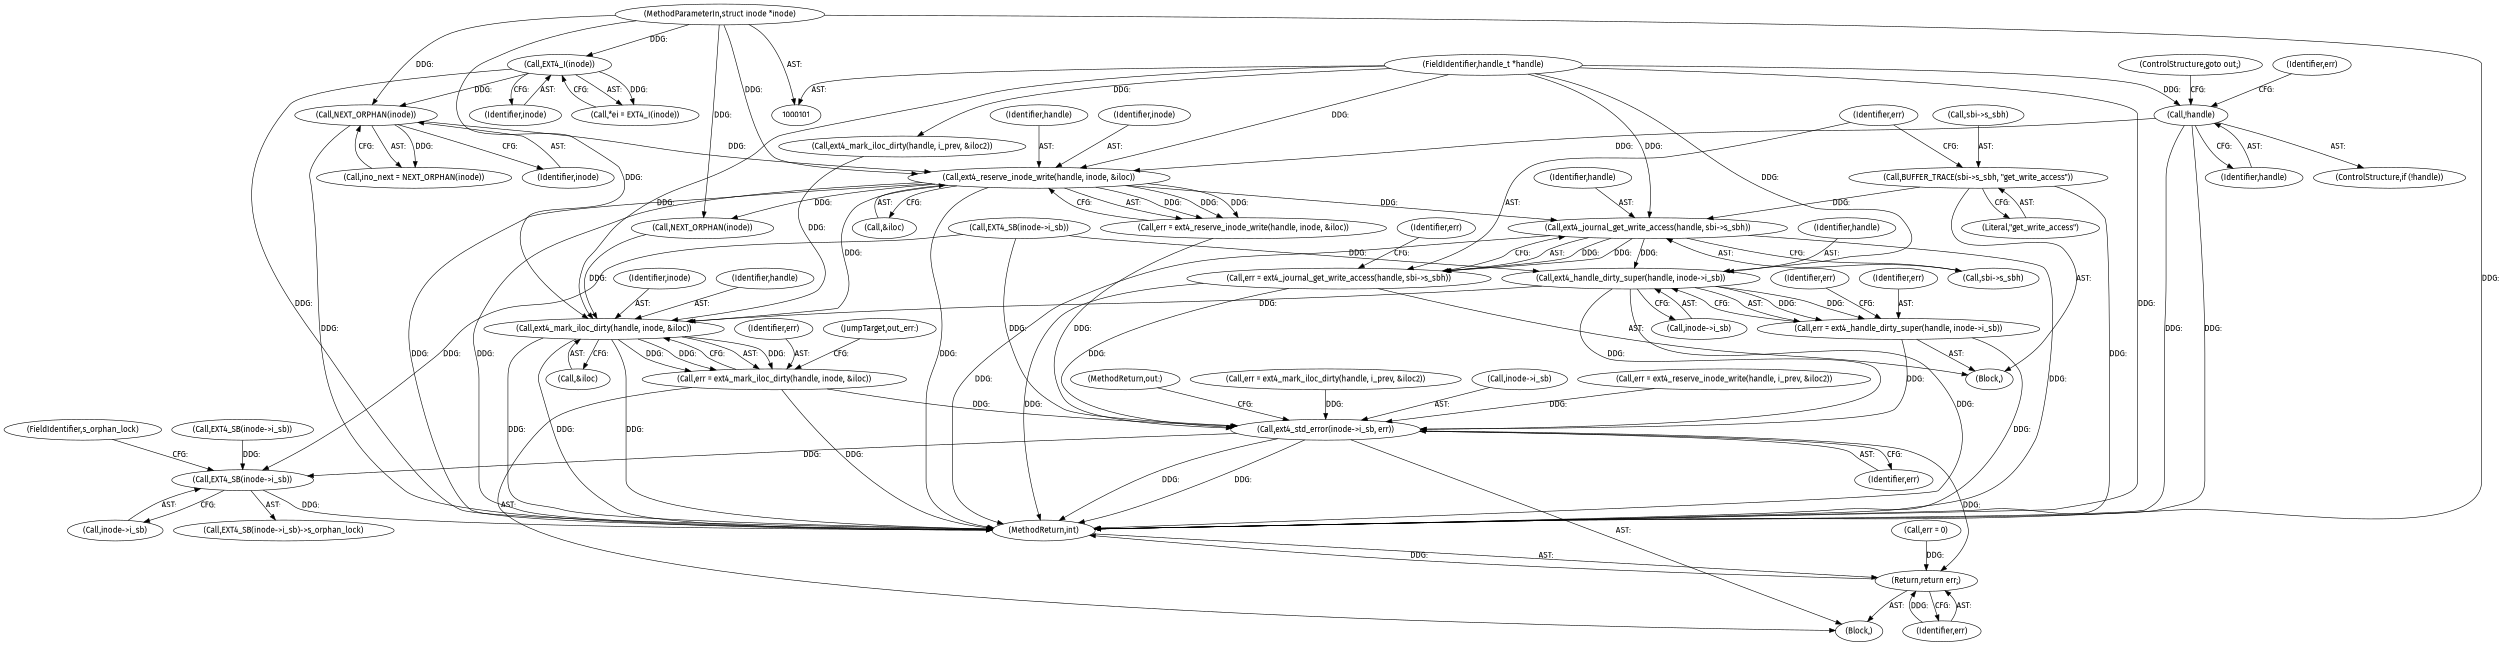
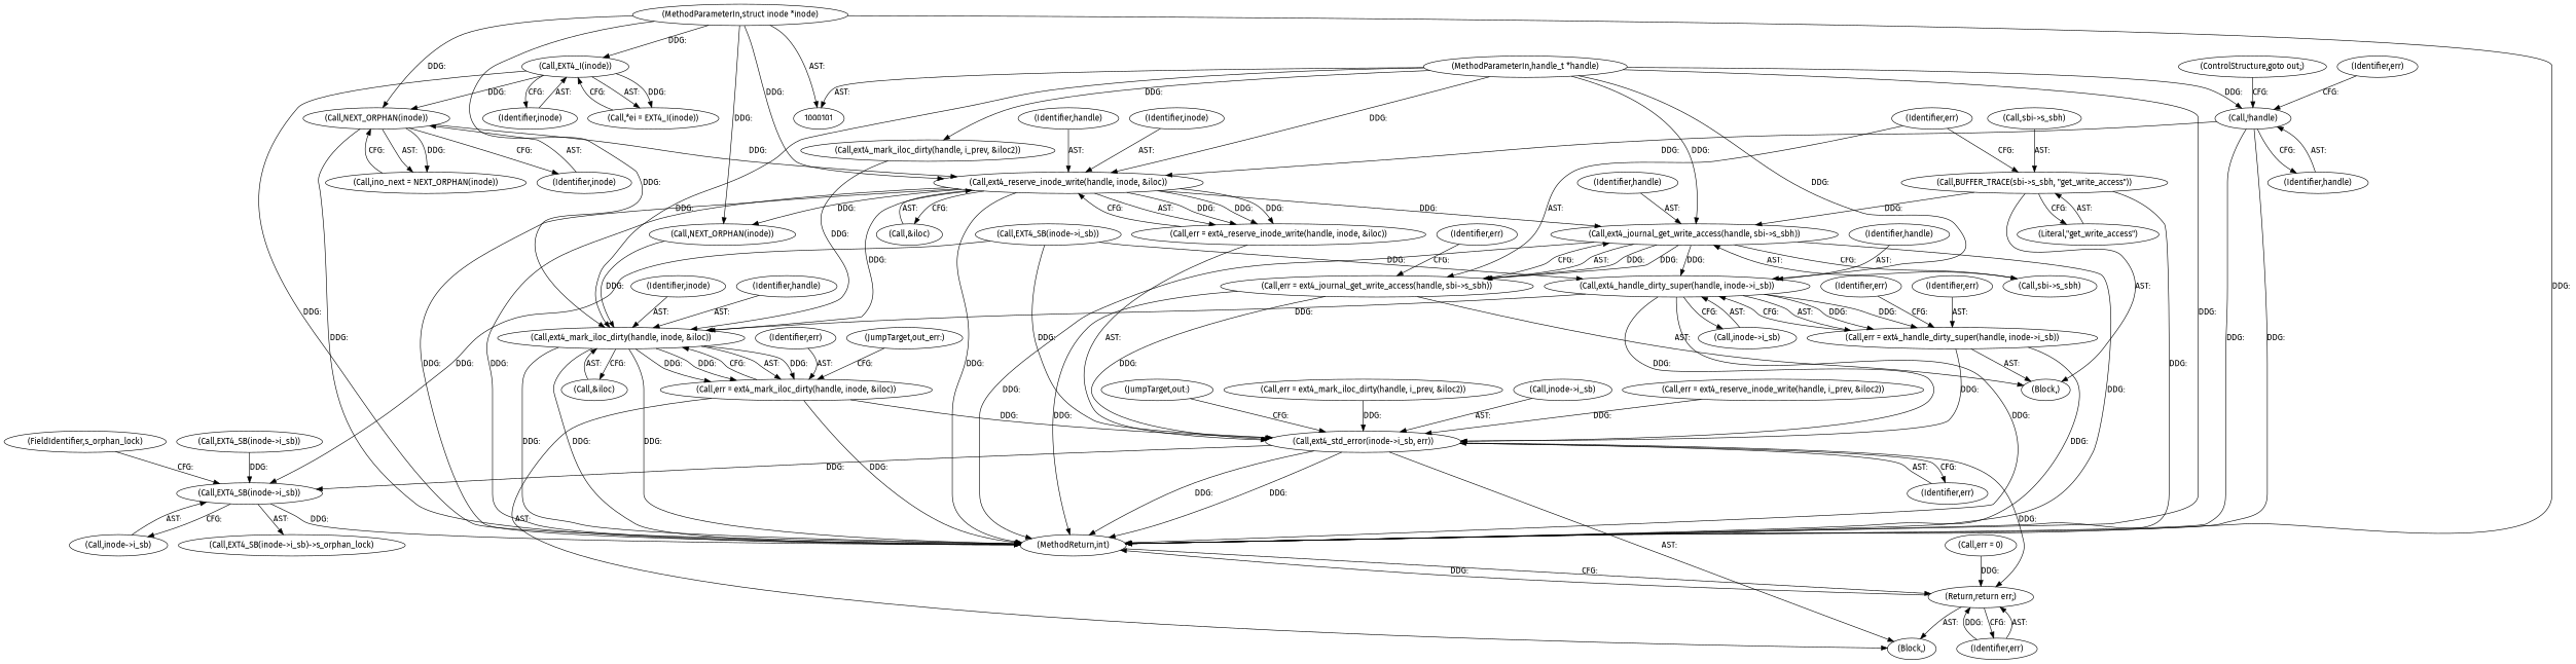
  digraph {
    fontname="Fira Sans"
    node [fontname="Fira Sans"]
    edge [fontname="Fira Sans"]
    n1 [label="(Call,ext4_journal_get_write_access(handle, sbi->s_sbh))"]
    n2 [label="(Call,err = ext4_journal_get_write_access(handle, sbi->s_sbh))"]
    n3 [label="(Call,ext4_handle_dirty_super(handle, inode->i_sb))"]
    n4 [label="(Call,sbi->s_sbh)"]
    n5 [label="(MethodReturn,int)"]
    n6 [label="(Block,)"]
    n7 [label="(Call,ext4_std_error(inode->i_sb, err))"]
    n8 [label="(Call,ext4_mark_iloc_dirty(handle, inode, &iloc))"]
    n9 [label="(Call,err = ext4_handle_dirty_super(handle, inode->i_sb))"]
    n10 [label="(Call,inode->i_sb)"]
    n11 [label="(Return,return err;)"]
    n12 [label="(Call,ext4_reserve_inode_write(handle, inode, &iloc))"]
    n13 [label="(Call,err = ext4_reserve_inode_write(handle, inode, &iloc))"]
    n14 [label="(Call,&iloc)"]
    n15 [label="(Call,NEXT_ORPHAN(inode))"]
    n16 [label="(Call,err = ext4_mark_iloc_dirty(handle, inode, &iloc))"]
    n17 [label="(Call,&iloc)"]
    n18 [label="(Call,!handle)"]
-   n19 [label="(ControlStructure,if (!handle))"]
    n20 [label="(Identifier,handle)"]
-   n21 [label="(FieldIdentifier,handle_t *handle)"]
+   n21 [label="(MethodParameterIn,handle_t *handle)"]
    n22 [label="(Call,ext4_mark_iloc_dirty(handle, i_prev, &iloc2))"]
    1000101
    n24 [label="(Call,NEXT_ORPHAN(inode))"]
    n25 [label="(Call,ino_next = NEXT_ORPHAN(inode))"]
    n26 [label="(Identifier,inode)"]
    n27 [label="(Call,EXT4_I(inode))"]
    n28 [label="(Identifier,inode)"]
    n29 [label="(Call,*ei = EXT4_I(inode))"]
    n30 [label="(MethodParameterIn,struct inode *inode)"]
    n31 [label="(Call,BUFFER_TRACE(sbi->s_sbh, \"get_write_access\"))"]
    n32 [label="(Literal,\"get_write_access\")"]
    n33 [label="(Call,EXT4_SB(inode->i_sb))"]
    n34 [label="(Identifier,err)"]
    n35 [label="(Block,)"]
    n36 [label="(Call,inode->i_sb)"]
    n37 [label="(Call,EXT4_SB(inode->i_sb)->s_orphan_lock)"]
    n38 [label="(Identifier,err)"]
-   n39 [label="(MethodReturn,out:)"]
+   n39 [label="(JumpTarget,out:)"]
    n40 [label="(Call,sbi->s_sbh)"]
    n41 [label="(FieldIdentifier,s_orphan_lock)"]
    n42 [label="(Identifier,err)"]
    n43 [label="(Identifier,err)"]
    n44 [label="(JumpTarget,out_err:)"]
    n45 [label="(Call,err = ext4_mark_iloc_dirty(handle, i_prev, &iloc2))"]
    n46 [label="(Identifier,handle)"]
    n47 [label="(Identifier,inode)"]
    n48 [label="(Identifier,handle)"]
    n49 [label="(Identifier,err)"]
    n50 [label="(Call,err = 0)"]
    n51 [label="(Call,EXT4_SB(inode->i_sb))"]
    n52 [label="(Identifier,err)"]
    n53 [label="(Identifier,handle)"]
    n54 [label="(Call,EXT4_SB(inode->i_sb))"]
    n55 [label="(Call,inode->i_sb)"]
    n56 [label="(Identifier,handle)"]
    n57 [label="(Call,err = ext4_reserve_inode_write(handle, i_prev, &iloc2))"]
    n58 [label="(Identifier,inode)"]
    n59 [label="(Identifier,err)"]
    n60 [label="(ControlStructure,goto out;)"]
    n61 [label="(Identifier,err)"]
    n1 -> n2 [label="AST: "]
    n1 -> n2 [label="DDG: "]
    n1 -> n2 [label="DDG: "]
    n1 -> n3 [label="DDG: "]
    n1 -> n4 [label="CFG: "]
    n1 -> n5 [label="DDG: "]
    n1 -> n5 [label="DDG: "]
    n2 -> n1 [label="CFG: "]
    n2 -> n5 [label="DDG: "]
    n2 -> n6 [label="AST: "]
    n2 -> n7 [label="DDG: "]
    n3 -> n5 [label="DDG: "]
    n3 -> n7 [label="DDG: "]
    n3 -> n8 [label="DDG: "]
    n3 -> n9 [label="AST: "]
    n3 -> n9 [label="DDG: "]
    n3 -> n9 [label="DDG: "]
    n3 -> n10 [label="CFG: "]
    n4 -> n1 [label="AST: "]
-   n5 -> n11 [label="AST: "]
+   n5 -> n11 [label="CFG: "]
    n7 -> n5 [label="DDG: "]
    n7 -> n5 [label="DDG: "]
    n7 -> n11 [label="DDG: "]
    n7 -> n33 [label="DDG: "]
    n7 -> n34 [label="CFG: "]
    n7 -> n35 [label="AST: "]
    n8 -> n5 [label="DDG: "]
    n8 -> n5 [label="DDG: "]
    n8 -> n5 [label="DDG: "]
    n8 -> n16 [label="AST: "]
    n8 -> n16 [label="DDG: "]
    n8 -> n16 [label="DDG: "]
    n8 -> n16 [label="DDG: "]
    n8 -> n17 [label="CFG: "]
    n9 -> n3 [label="CFG: "]
    n9 -> n5 [label="DDG: "]
    n9 -> n6 [label="AST: "]
    n9 -> n7 [label="DDG: "]
    n10 -> n3 [label="AST: "]
    n11 -> n5 [label="DDG: "]
    n11 -> n35 [label="AST: "]
    n11 -> n38 [label="CFG: "]
    n12 -> n1 [label="DDG: "]
    n12 -> n5 [label="DDG: "]
    n12 -> n5 [label="DDG: "]
    n12 -> n5 [label="DDG: "]
    n12 -> n8 [label="DDG: "]
    n12 -> n13 [label="AST: "]
    n12 -> n13 [label="DDG: "]
    n12 -> n13 [label="DDG: "]
    n12 -> n13 [label="DDG: "]
    n12 -> n14 [label="CFG: "]
    n12 -> n15 [label="DDG: "]
-   n13 -> n7 [label="DDG: "]
+   n13 -> n7 [label="AST: "]
    n13 -> n12 [label="CFG: "]
    n14 -> n12 [label="AST: "]
    n15 -> n8 [label="DDG: "]
    n16 -> n5 [label="DDG: "]
    n16 -> n7 [label="DDG: "]
    n16 -> n8 [label="CFG: "]
    n16 -> n35 [label="AST: "]
    n17 -> n8 [label="AST: "]
    n18 -> n5 [label="DDG: "]
    n18 -> n5 [label="DDG: "]
    n18 -> n12 [label="DDG: "]
-   n18 -> n19 [label="AST: "]
    n18 -> n20 [label="CFG: "]
    n20 -> n18 [label="AST: "]
    n21 -> n1 [label="DDG: "]
    n21 -> n3 [label="DDG: "]
    n21 -> n5 [label="DDG: "]
    n21 -> n8 [label="DDG: "]
    n21 -> n12 [label="DDG: "]
    n21 -> n18 [label="DDG: "]
    n21 -> n22 [label="DDG: "]
    n21 -> 1000101 [label="AST: "]
    n22 -> n8 [label="DDG: "]
    n24 -> n5 [label="DDG: "]
    n24 -> n12 [label="DDG: "]
    n24 -> n25 [label="AST: "]
    n24 -> n25 [label="DDG: "]
    n24 -> n26 [label="CFG: "]
    n25 -> n24 [label="CFG: "]
    n26 -> n24 [label="AST: "]
    n27 -> n5 [label="DDG: "]
    n27 -> n24 [label="DDG: "]
    n27 -> n28 [label="CFG: "]
    n27 -> n29 [label="AST: "]
    n27 -> n29 [label="DDG: "]
    n28 -> n27 [label="AST: "]
    n29 -> n27 [label="CFG: "]
    n30 -> n5 [label="DDG: "]
    n30 -> n8 [label="DDG: "]
    n30 -> n12 [label="DDG: "]
    n30 -> n15 [label="DDG: "]
    n30 -> 1000101 [label="AST: "]
    n30 -> n24 [label="DDG: "]
    n30 -> n27 [label="DDG: "]
    n31 -> n1 [label="DDG: "]
    n31 -> n5 [label="DDG: "]
    n31 -> n6 [label="AST: "]
    n31 -> n32 [label="CFG: "]
    n32 -> n31 [label="AST: "]
    n33 -> n5 [label="DDG: "]
    n33 -> n36 [label="CFG: "]
    n33 -> n37 [label="AST: "]
    n34 -> n7 [label="AST: "]
    n36 -> n33 [label="AST: "]
    n38 -> n11 [label="AST: "]
    n38 -> n11 [label="DDG: "]
    n39 -> n7 [label="CFG: "]
    n40 -> n31 [label="AST: "]
    n41 -> n33 [label="CFG: "]
    n42 -> n9 [label="AST: "]
    n43 -> n16 [label="AST: "]
    n44 -> n16 [label="CFG: "]
    n45 -> n7 [label="DDG: "]
    n46 -> n3 [label="AST: "]
    n47 -> n8 [label="AST: "]
    n48 -> n1 [label="AST: "]
    n49 -> n2 [label="CFG: "]
    n50 -> n11 [label="DDG: "]
    n51 -> n3 [label="DDG: "]
    n51 -> n7 [label="DDG: "]
    n51 -> n33 [label="DDG: "]
    n52 -> n2 [label="AST: "]
    n52 -> n31 [label="CFG: "]
    n53 -> n12 [label="AST: "]
    n54 -> n33 [label="DDG: "]
    n55 -> n7 [label="AST: "]
    n56 -> n8 [label="AST: "]
    n57 -> n7 [label="DDG: "]
    n58 -> n12 [label="AST: "]
    n59 -> n18 [label="CFG: "]
    n60 -> n18 [label="CFG: "]
    n61 -> n9 [label="CFG: "]
  }
